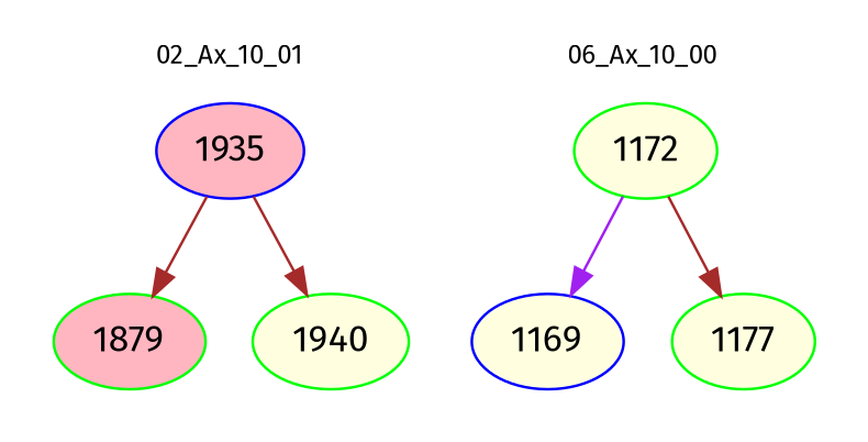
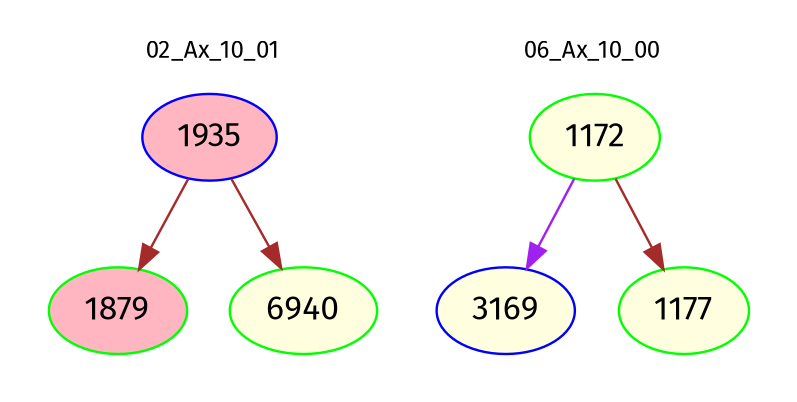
  digraph {
    fontname="Fira Sans"
    node [color=green fillcolor=lightyellow fontname="Fira Sans" style=filled]
    edge [color=brown fontname="Fira Sans"]
    n1 [color=blue fillcolor=lightpink label=1935]
    n2 [fillcolor=lightpink label=1879]
-   n3 [label=1940]
+   n3 [label=6940]
    n4 [label=1172]
-   n5 [color=blue label=1169]
+   n5 [color=blue label=3169]
    n6 [label=1177]
    subgraph cluster_1 {
      color=white
      fontsize=10
      label="02_Ax_10_01"
      n1
      n2
      n3
    }
    subgraph cluster_2 {
      color=white
      fontsize=10
      label="06_Ax_10_00"
      n4
      n5
      n6
    }
    n1 -> n2
    n1 -> n3
    n4 -> n5 [color=purple]
    n4 -> n6
  }
